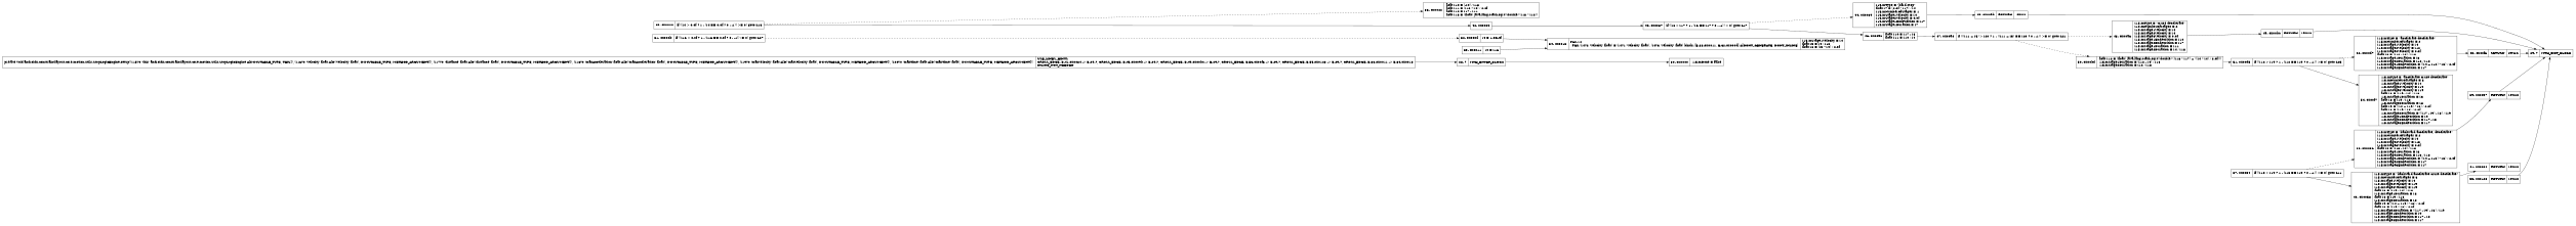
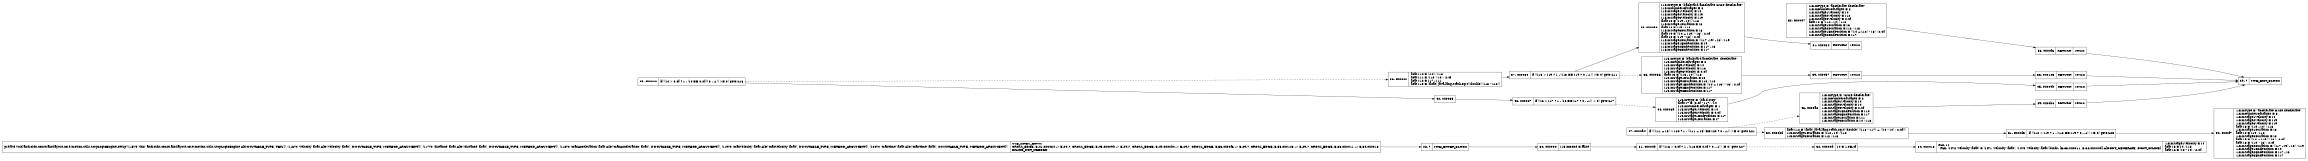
  digraph {
    rankdir=LR
    node [shape=record]
    n1 [label="{28\:\ ?|MTH_ENTER_BLOCK\l}"]
    n2 [label="{30\:\ 0x0000|r15.mDone = false\l}"]
    n3 [label="{31\:\ 0x000b|if ((r16 \> 0.0f ? 1 : (r16 == 0.0f ? 0 : \-1)) != 0) goto L27\l}"]
    n4 [label="{32\:\ 0x000d|r4 = 1.0E\-4f\l}"]
    n5 [label="{34\:\ 0x0013|PHI: r4 \l  PHI: (r4v2 'velocity' float) = (r4v1 'velocity' float), (r4v3 'velocity' float) binds: [B:33:0x0011, B:32:0x000d] A[DONT_GENERATE, DONT_INLINE]\l|r15.mStage1Velocity = r4\lfloat r5 = r4 \/ r18\lfloat r6 = (r5 * r4) \/ 2.0f\l}"]
-   n6 [label="{33\:\ 0x0011|r4 = r16\l}"]
    n7 [label="{35\:\ 0x0020|if ((r4 \> 0.0f ? 1 : (r4 == 0.0f ? 0 : \-1)) \>= 0) goto L13\l}"]
    n8 [label="{36\:\ 0x0022|float r10 = (\-r4) \/ r18\lfloat r11 = (r10 * r4) \/ 2.0f\lfloat r12 = r17 \- r11\lfloat r13 = (float) java.lang.Math.sqrt((double) (r18 * r12))\l}"]
    n9 [label="{42\:\ 0x0085}"]
    n10 [label="{37\:\ 0x0034|if ((r13 \> r19 ? 1 : (r13 == r19 ? 0 : \-1)) \>= 0) goto L11\l}"]
    n11 [label="{43\:\ 0x0087|if ((r6 \> r17 ? 1 : (r6 == r17 ? 0 : \-1)) \< 0) goto L17\l}"]
    n12 [label="{38\:\ 0x0036|r15.mType = \"backward accelerate, decelerate\"\lr15.mNumberOfStages = 2\lr15.mStage1Velocity = r4\lr15.mStage2Velocity = r13\lr15.mStage3Velocity = 0.0f\lfloat r3 = (r13 \- r4) \/ r18\lr15.mStage1Duration = r3\lr15.mStage2Duration = r13 \/ r18\lr15.mStage1EndPosition = ((r4 + r13) * r3) \/ 2.0f\lr15.mStage2EndPosition = r17\lr15.mStage3EndPosition = r17\l}"]
    n13 [label="{40\:\ 0x0058|r15.mType = \"backward accelerate cruse decelerate\"\lr15.mNumberOfStages = 3\lr15.mStage1Velocity = r4\lr15.mStage2Velocity = r19\lr15.mStage3Velocity = r19\lfloat r3 = (r19 \- r4) \/ r18\lr15.mStage1Duration = r3\lfloat r8 = r19 \/ r18\lr15.mStage3Duration = r8\lfloat r9 = ((r4 + r19) * r3) \/ 2.0f\lfloat r3 = (r19 * r8) \/ 2.0f\lr15.mStage2Duration = ((r17 \- r9) \- r3) \/ r19\lr15.mStage1EndPosition = r9\lr15.mStage2EndPosition = r17 \- r3\lr15.mStage3EndPosition = r17\l}"]
    n14 [label="{39\:\ 0x0057|RETURN\l|return\l}"]
    n15 [label="{41\:\ 0x0084|RETURN\l|return\l}"]
    n16 [label="{29\:\ ?|MTH_EXIT_BLOCK\l}"]
    n17 [label="{44\:\ 0x0089|r15.mType = \"hard stop\"\lfloat r7 = (2.0f * r17) \/ r4\lr15.mNumberOfStages = 1\lr15.mStage1Velocity = r4\lr15.mStage2Velocity = 0.0f\lr15.mStage1EndPosition = r17\lr15.mStage1Duration = r7\l}"]
-   n18 [label="{46\:\ 0x009c|float r10 = r17 \- r6\lfloat r11 = r10 \/ r4\l}"]
    n19 [label="{45\:\ 0x009b|RETURN\l|return\l}"]
    n20 [label="{47\:\ 0x00a4|if (((r11 + r5) \> r20 ? 1 : ((r11 + r5) == r20 ? 0 : \-1)) \>= 0) goto L21\l}"]
    n21 [label="{48\:\ 0x00a6|r15.mType = \"cruse decelerate\"\lr15.mNumberOfStages = 2\lr15.mStage1Velocity = r4\lr15.mStage2Velocity = r4\lr15.mStage3Velocity = 0.0f\lr15.mStage1EndPosition = r10\lr15.mStage2EndPosition = r17\lr15.mStage1Duration = r11\lr15.mStage2Duration = r4 \/ r18\l}"]
    n22 [label="{50\:\ 0x00bd|float r12 = (float) java.lang.Math.sqrt((double) ((r18 * r17) + ((r4 * r4) \/ 2.0f)))\lr15.mStage1Duration = (r12 \- r4) \/ r18\lr15.mStage2Duration = r12 \/ r18\l}"]
    n23 [label="{49\:\ 0x00bc|RETURN\l|return\l}"]
    n24 [label="{51\:\ 0x00d5|if ((r12 \> r19 ? 1 : (r12 == r19 ? 0 : \-1)) \>= 0) goto L25\l}"]
    n25 [label="{52\:\ 0x00d7|r15.mType = \"accelerate decelerate\"\lr15.mNumberOfStages = 2\lr15.mStage1Velocity = r4\lr15.mStage2Velocity = r12\lr15.mStage0Velocity = 0.0f\lfloat r3 = (r12 \- r4) \/ r18\lr15.mStage1Duration = r3\lr15.mStage2Duration = r12 \/ r18\lr15.mStage1EndPosition = ((r4 + r12) * r3) \/ 2.0f\lr15.mStage2EndPosition = r17\l}"]
    n26 [label="{54\:\ 0x00f7|r15.mType = \"accelerate cruse decelerate\"\lr15.mNumberOfStages = 3\lr15.mStage1Velocity = r4\lr15.mStage2Velocity = r19\lr15.mStage3Velocity = r19\lfloat r3 = (r19 \- r4) \/ r18\lr15.mStage1Duration = r3\lfloat r8 = r19 \/ r18\lr15.mStage3Duration = r8\lfloat r9 = ((r4 + r19) * r3) \/ 2.0f\lfloat r3 = (r19 * r8) \/ 2.0f\lr15.mStage2Duration = ((r17 \- r9) \- r3) \/ r19\lr15.mStage1EndPosition = r9\lr15.mStage2EndPosition = r17 \- r3\lr15.mStage3EndPosition = r17\l}"]
    n27 [label="{53\:\ 0x00f6|RETURN\l|return\l}"]
    n28 [label="{55\:\ 0x0123|RETURN\l|return\l}"]
    n29 [label="{private void androidx.constraintlayout.core.motion.utils.StopLogicEngine.setup((r15v0 'this' androidx.constraintlayout.core.motion.utils.StopLogicEngine A[IMMUTABLE_TYPE, THIS]), (r16v0 'velocity' float A[D('velocity' float), IMMUTABLE_TYPE, METHOD_ARGUMENT]), (r17v0 'distance' float A[D('distance' float), IMMUTABLE_TYPE, METHOD_ARGUMENT]), (r18v0 'maxAcceleration' float A[D('maxAcceleration' float), IMMUTABLE_TYPE, METHOD_ARGUMENT]), (r19v0 'maxVelocity' float A[D('maxVelocity' float), IMMUTABLE_TYPE, METHOD_ARGUMENT]), (r20v0 'maxTime' float A[D('maxTime' float), IMMUTABLE_TYPE, METHOD_ARGUMENT]))  | USE_LINES_HINTS\lCROSS_EDGE: B:41:0x0084 \-\> B:29:?, CROSS_EDGE: B:45:0x009b \-\> B:29:?, CROSS_EDGE: B:49:0x00bc \-\> B:29:?, CROSS_EDGE: B:53:0x00f6 \-\> B:29:?, CROSS_EDGE: B:55:0x0123 \-\> B:29:?, CROSS_EDGE: B:33:0x0011 \-\> B:34:0x0013\lINLINE_NOT_NEEDED\l}"]
    n1 -> n2
+   n2 -> n3
    n3 -> n4 [style=dashed]
    n4 -> n5
-   n6 -> n5
    n7 -> n8 [style=dashed]
    n7 -> n9
+   n8 -> n10
    n9 -> n11
    n10 -> n12 [style=dashed]
    n10 -> n13
    n11 -> n17 [style=dashed]
-   n11 -> n18
    n12 -> n14
    n13 -> n15
-   n14 -> n16
+   n14 -> n28
    n17 -> n19
-   n18 -> n20
    n19 -> n16
    n20 -> n21 [style=dashed]
    n20 -> n22 [style=dashed]
    n21 -> n23
    n22 -> n24
    n23 -> n16
-   n24 -> n25 [style=dashed]
    n24 -> n26
    n25 -> n27
    n27 -> n16
    n28 -> n16
    n29 -> n1
  }
